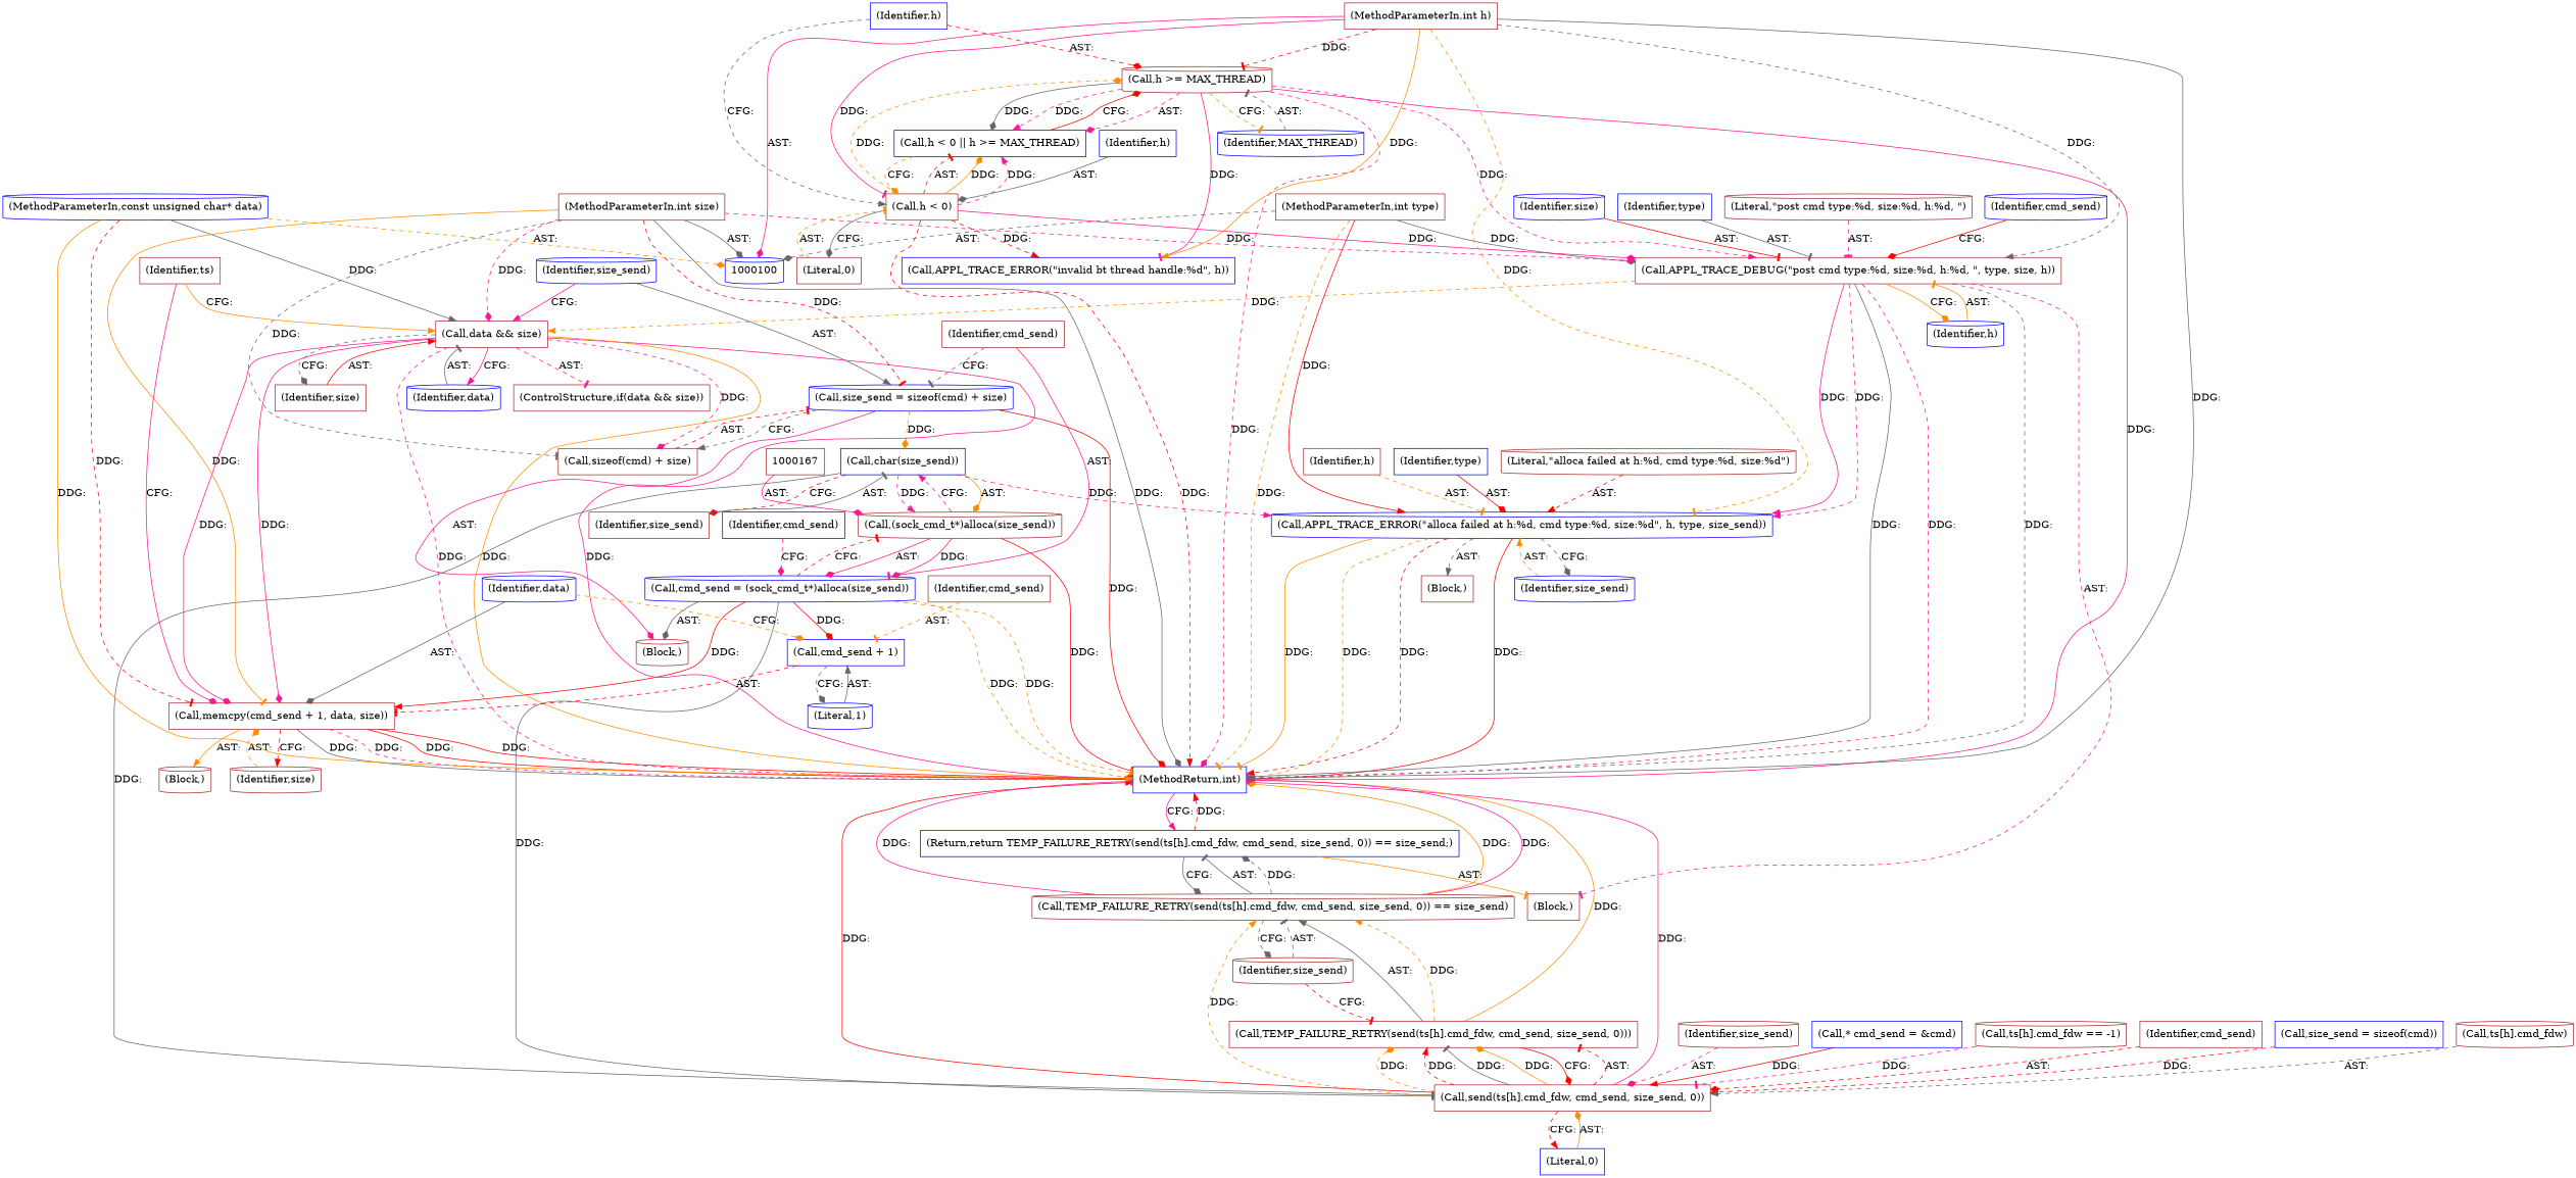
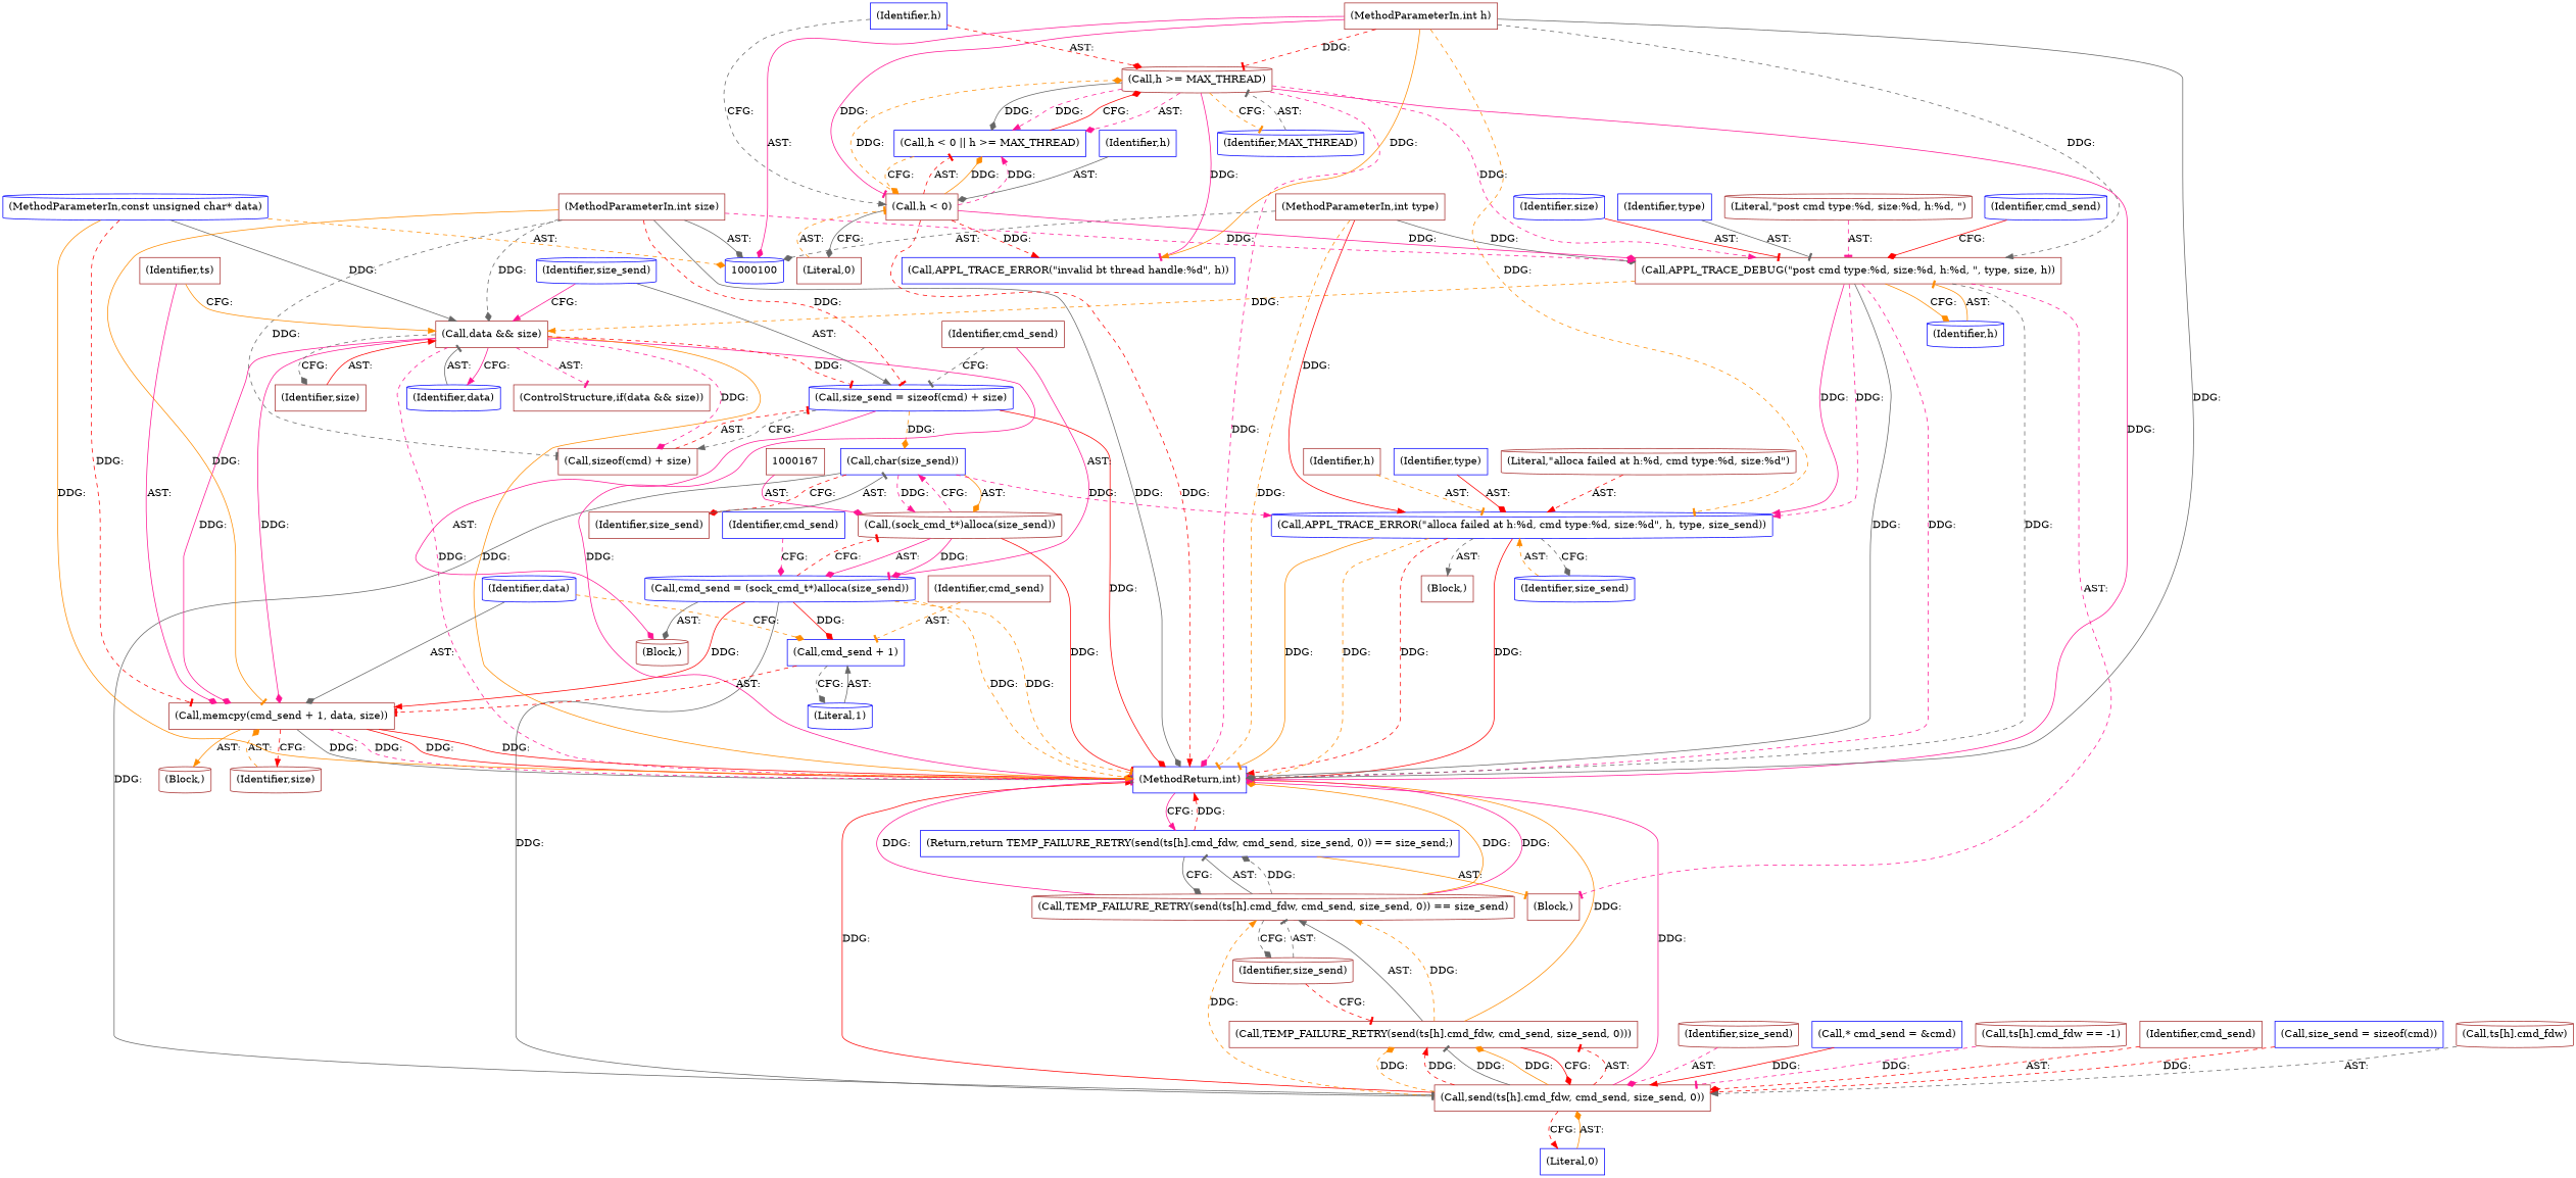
  digraph {
    node [color=brown shape=box]
    edge [arrowhead=diamond color=deeppink style=dashed]
    n1 [color=blue label="(Call,char(size_send))"]
    n2 [label="(Call,(sock_cmd_t*)alloca(size_send))" shape=cylinder]
    n3 [label="(Call,send(ts[h].cmd_fdw, cmd_send, size_send, 0))"]
    n4 [color=blue label="(Call,APPL_TRACE_ERROR(\"alloca failed at h:%d, cmd type:%d, size:%d\", h, type, size_send))" shape=cylinder]
    n5 [label="(Identifier,size_send)"]
    n6 [color=blue label="(MethodReturn,int)"]
    n7 [color=blue label="(Call,cmd_send = (sock_cmd_t*)alloca(size_send))" shape=cylinder]
    n8 [label="(Call,TEMP_FAILURE_RETRY(send(ts[h].cmd_fdw, cmd_send, size_send, 0)))"]
    n9 [label="(Call,TEMP_FAILURE_RETRY(send(ts[h].cmd_fdw, cmd_send, size_send, 0)) == size_send)" shape=cylinder]
    n10 [color=blue label="(Literal,0)"]
    n11 [color=blue label="(Identifier,size_send)" shape=cylinder]
    n12 [label="(Block,)"]
    n13 [color=blue label="(Call,size_send = sizeof(cmd) + size)" shape=cylinder]
    n14 [label="(Call,sizeof(cmd) + size)"]
    n15 [label="(Block,)" shape=cylinder]
    n16 [color=blue label="(Return,return TEMP_FAILURE_RETRY(send(ts[h].cmd_fdw, cmd_send, size_send, 0)) == size_send;)"]
    n17 [label="(Call,data && size)"]
    n18 [label="(Call,memcpy(cmd_send + 1, data, size))"]
    n19 [color=blue label="(Identifier,data)" shape=cylinder]
    n20 [label="(ControlStructure,if(data && size))"]
    n21 [label="(Identifier,size)"]
    n22 [label="(Block,)" shape=cylinder]
    n23 [label="(Identifier,size)" shape=cylinder]
    n24 [color=blue label="(MethodParameterIn,const unsigned char* data)" shape=cylinder]
    1000100 [color=blue shape=cylinder]
    n26 [label="(Call,APPL_TRACE_DEBUG(\"post cmd type:%d, size:%d, h:%d, \", type, size, h))"]
    n27 [color=blue label="(Identifier,h)" shape=cylinder]
    n28 [label="(Block,)"]
    n29 [label="(MethodParameterIn,int type)"]
    n30 [label="(MethodParameterIn,int size)"]
    n31 [label="(Call,h >= MAX_THREAD)" shape=cylinder]
    n32 [color=blue label="(Call,APPL_TRACE_ERROR(\"invalid bt thread handle:%d\", h))"]
    n33 [color=blue label="(Identifier,MAX_THREAD)" shape=cylinder]
    n34 [color=blue label="(Call,h < 0 || h >= MAX_THREAD)"]
    n35 [label="(Call,h < 0)"]
    n36 [label="(Literal,0)"]
    n37 [label="(MethodParameterIn,int h)"]
    n38 [color=blue label="(Call,cmd_send + 1)"]
    n39 [color=blue label="(Literal,1)" shape=cylinder]
    n40 [label="(Identifier,size_send)" shape=cylinder]
    n41 [color=blue label="(Identifier,type)"]
    n42 [color=blue label="(Identifier,h)"]
    n43 [color=blue label="(Identifier,size_send)" shape=cylinder]
    n44 [color=blue label="(Identifier,data)" shape=cylinder]
    n45 [color=blue label="(Identifier,h)"]
    n46 [label="(Literal,\"post cmd type:%d, size:%d, h:%d, \")" shape=cylinder]
    n47 [label="(Identifier,h)"]
    n48 [color=blue label="(Identifier,cmd_send)" shape=cylinder]
    n49 [color=blue label="(Identifier,cmd_send)"]
    n50 [label="(Identifier,cmd_send)"]
    n51 [label="(Identifier,size_send)" shape=cylinder]
    n52 [color=blue label="(Identifier,type)"]
    n53 [color=blue label="(Call,* cmd_send = &cmd)"]
    n54 [label="(Call,ts[h].cmd_fdw == -1)" shape=cylinder]
    n55 [label="(Identifier,cmd_send)"]
    n56 [color=blue label="(Call,size_send = sizeof(cmd))"]
    n57 [label="(Call,ts[h].cmd_fdw)" shape=cylinder]
    n58 [label="(Literal,\"alloca failed at h:%d, cmd type:%d, size:%d\")" shape=cylinder]
    n59 [label="(Identifier,cmd_send)"]
    n60 [color=blue label="(Identifier,size)" shape=cylinder]
    n61 [label="(Identifier,ts)"]
    1000167
    n1 -> n2 [color=darkorange label="AST: " style=solid]
    n1 -> n2 [arrowhead=normal label="DDG: "]
    n1 -> n3 [arrowhead=tee color=gray40 label="DDG: " style=solid]
    n1 -> n4 [arrowhead=normal label="DDG: "]
    n1 -> n5 [color=red label="CFG: "]
    n2 -> n1 [arrowhead=normal label="CFG: "]
    n2 -> n6 [arrowhead=tee color=red label="DDG: " style=solid]
    n2 -> n7 [label="AST: " style=solid]
    n2 -> n7 [label="DDG: " style=solid]
    n3 -> n6 [arrowhead=normal color=red label="DDG: " style=solid]
    n3 -> n6 [label="DDG: " style=solid]
    n3 -> n8 [arrowhead=tee color=red label="AST: "]
    n3 -> n8 [color=darkorange label="DDG: "]
    n3 -> n8 [arrowhead=normal color=red label="DDG: "]
    n3 -> n8 [arrowhead=tee color=gray40 label="DDG: " style=solid]
    n3 -> n8 [color=darkorange label="DDG: " style=solid]
    n3 -> n9 [arrowhead=normal color=darkorange label="DDG: "]
    n3 -> n10 [arrowhead=normal color=red label="CFG: "]
    n4 -> n6 [arrowhead=tee color=darkorange label="DDG: " style=solid]
    n4 -> n6 [arrowhead=normal color=darkorange label="DDG: "]
    n4 -> n6 [arrowhead=normal color=red label="DDG: "]
    n4 -> n6 [arrowhead=normal color=red label="DDG: " style=solid]
    n4 -> n11 [color=gray40 label="CFG: "]
    n4 -> n12 [arrowhead=normal color=gray40 label="AST: "]
    n5 -> n1 [arrowhead=tee color=gray40 label="AST: " style=solid]
    n6 -> n16 [arrowhead=normal label="CFG: " style=solid]
    n7 -> n2 [arrowhead=tee color=red label="CFG: "]
    n7 -> n3 [arrowhead=tee color=gray40 label="DDG: " style=solid]
    n7 -> n6 [arrowhead=tee color=darkorange label="DDG: "]
    n7 -> n6 [color=darkorange label="DDG: "]
    n7 -> n15 [color=gray40 label="AST: " style=solid]
    n7 -> n18 [arrowhead=normal color=red label="DDG: " style=solid]
    n7 -> n38 [color=red label="DDG: " style=solid]
    n8 -> n3 [color=red label="CFG: " style=solid]
    n8 -> n6 [color=darkorange label="DDG: " style=solid]
    n8 -> n9 [arrowhead=normal color=gray40 label="AST: " style=solid]
    n8 -> n9 [arrowhead=normal color=darkorange label="DDG: "]
    n9 -> n6 [color=darkorange label="DDG: " style=solid]
    n9 -> n6 [arrowhead=tee label="DDG: " style=solid]
    n9 -> n6 [arrowhead=tee label="DDG: " style=solid]
    n9 -> n16 [arrowhead=tee color=gray40 label="AST: " style=solid]
    n9 -> n16 [color=gray40 label="DDG: "]
    n9 -> n40 [color=gray40 label="CFG: "]
    n10 -> n3 [color=darkorange label="AST: " style=solid]
    n11 -> n4 [arrowhead=normal color=darkorange label="AST: "]
    n13 -> n1 [color=darkorange label="DDG: "]
    n13 -> n6 [color=red label="DDG: " style=solid]
    n13 -> n14 [arrowhead=normal color=gray40 label="CFG: "]
    n13 -> n15 [label="AST: " style=solid]
    n14 -> n13 [arrowhead=tee color=red label="AST: "]
    n16 -> n6 [arrowhead=normal color=red label="DDG: "]
    n16 -> n9 [color=gray40 label="CFG: " style=solid]
    n16 -> n28 [arrowhead=tee color=darkorange label="AST: " style=solid]
    n17 -> n6 [arrowhead=tee label="DDG: " style=solid]
    n17 -> n6 [arrowhead=tee label="DDG: "]
    n17 -> n6 [color=darkorange label="DDG: " style=solid]
+   n17 -> n13 [arrowhead=tee color=red label="DDG: "]
    n17 -> n14 [label="DDG: "]
    n17 -> n18 [label="DDG: " style=solid]
    n17 -> n18 [label="DDG: " style=solid]
    n17 -> n19 [arrowhead=normal label="CFG: " style=solid]
    n17 -> n20 [arrowhead=tee label="AST: "]
    n17 -> n21 [color=gray40 label="CFG: "]
    n18 -> n6 [arrowhead=normal color=red label="DDG: " style=solid]
    n18 -> n6 [color=red label="DDG: " style=solid]
    n18 -> n6 [arrowhead=tee color=gray40 label="DDG: " style=solid]
    n18 -> n6 [arrowhead=normal label="DDG: "]
    n18 -> n22 [arrowhead=normal color=darkorange label="AST: " style=solid]
    n18 -> n23 [arrowhead=normal color=red label="CFG: "]
    n19 -> n17 [arrowhead=tee color=gray40 label="AST: " style=solid]
    n21 -> n17 [arrowhead=normal color=red label="AST: " style=solid]
    n23 -> n18 [color=darkorange label="AST: "]
    n24 -> n6 [arrowhead=normal color=darkorange label="DDG: " style=solid]
    n24 -> n17 [arrowhead=normal color=gray40 label="DDG: " style=solid]
    n24 -> n18 [arrowhead=tee color=red label="DDG: "]
    n24 -> 1000100 [color=darkorange label="AST: "]
    n26 -> n4 [arrowhead=normal label="DDG: "]
    n26 -> n4 [arrowhead=normal label="DDG: " style=solid]
    n26 -> n6 [arrowhead=tee color=gray40 label="DDG: " style=solid]
    n26 -> n6 [arrowhead=tee label="DDG: "]
    n26 -> n6 [color=gray40 label="DDG: "]
    n26 -> n17 [arrowhead=normal color=darkorange label="DDG: "]
    n26 -> n27 [color=darkorange label="CFG: " style=solid]
    n26 -> n28 [arrowhead=tee label="AST: "]
    n27 -> n26 [arrowhead=tee color=darkorange label="AST: " style=solid]
    n29 -> n4 [arrowhead=normal color=red label="DDG: " style=solid]
    n29 -> n6 [arrowhead=tee color=darkorange label="DDG: "]
    n29 -> 1000100 [color=gray40 label="AST: "]
    n29 -> n26 [color=gray40 label="DDG: " style=solid]
    n30 -> n6 [color=gray40 label="DDG: " style=solid]
    n30 -> n13 [arrowhead=tee color=red label="DDG: "]
    n30 -> n14 [arrowhead=tee color=gray40 label="DDG: "]
-   n30 -> n17 [label="DDG: "]
+   n30 -> n17 [color=gray40 label="DDG: "]
    n30 -> n18 [arrowhead=tee color=darkorange label="DDG: " style=solid]
    n30 -> 1000100 [color=gray40 label="AST: " style=solid]
    n30 -> n26 [arrowhead=normal label="DDG: "]
    n31 -> n6 [label="DDG: "]
    n31 -> n6 [label="DDG: " style=solid]
    n31 -> n26 [arrowhead=normal label="DDG: "]
    n31 -> n32 [arrowhead=tee label="DDG: " style=solid]
    n31 -> n33 [arrowhead=tee color=darkorange label="CFG: "]
    n31 -> n34 [label="AST: "]
    n31 -> n34 [color=gray40 label="DDG: " style=solid]
    n31 -> n34 [arrowhead=normal label="DDG: "]
    n33 -> n31 [arrowhead=tee color=gray40 label="AST: "]
    n34 -> n31 [color=red label="CFG: " style=solid]
    n34 -> n35 [color=darkorange label="CFG: "]
    n35 -> n6 [arrowhead=normal color=red label="DDG: "]
    n35 -> n26 [label="DDG: " style=solid]
    n35 -> n31 [color=darkorange label="DDG: "]
    n35 -> n32 [arrowhead=normal color=red label="DDG: "]
    n35 -> n34 [arrowhead=tee color=red label="AST: "]
    n35 -> n34 [color=darkorange label="DDG: " style=solid]
    n35 -> n34 [arrowhead=normal label="DDG: "]
    n35 -> n36 [color=gray40 label="CFG: " style=solid]
    n36 -> n35 [arrowhead=tee color=darkorange label="AST: "]
    n37 -> n4 [arrowhead=tee color=darkorange label="DDG: "]
    n37 -> n6 [arrowhead=normal color=gray40 label="DDG: " style=solid]
    n37 -> 1000100 [label="AST: " style=solid]
    n37 -> n26 [arrowhead=normal color=gray40 label="DDG: "]
    n37 -> n31 [arrowhead=tee color=red label="DDG: "]
    n37 -> n32 [arrowhead=normal color=darkorange label="DDG: " style=solid]
    n37 -> n35 [arrowhead=tee label="DDG: " style=solid]
    n38 -> n18 [arrowhead=tee color=red label="AST: "]
    n38 -> n39 [color=gray40 label="CFG: "]
    n39 -> n38 [arrowhead=normal color=gray40 label="AST: " style=solid]
    n40 -> n8 [arrowhead=tee color=red label="CFG: "]
    n40 -> n9 [arrowhead=tee color=gray40 label="AST: "]
    n41 -> n26 [arrowhead=tee color=gray40 label="AST: " style=solid]
    n42 -> n35 [color=gray40 label="AST: " style=solid]
    n43 -> n13 [arrowhead=normal color=gray40 label="AST: " style=solid]
    n43 -> n17 [arrowhead=normal label="CFG: " style=solid]
    n44 -> n18 [color=gray40 label="AST: " style=solid]
    n44 -> n38 [color=darkorange label="CFG: "]
    n45 -> n31 [color=red label="AST: "]
    n45 -> n35 [arrowhead=normal color=gray40 label="CFG: "]
    n46 -> n26 [arrowhead=tee label="AST: "]
    n47 -> n4 [arrowhead=tee color=darkorange label="AST: "]
    n48 -> n26 [color=red label="CFG: " style=solid]
    n49 -> n7 [label="CFG: "]
    n50 -> n38 [arrowhead=tee color=darkorange label="AST: "]
    n51 -> n3 [label="AST: "]
    n52 -> n4 [color=red label="AST: " style=solid]
    n53 -> n3 [arrowhead=normal color=red label="DDG: " style=solid]
    n54 -> n3 [arrowhead=tee label="DDG: "]
    n55 -> n3 [color=red label="AST: "]
    n56 -> n3 [arrowhead=normal color=red label="DDG: "]
    n57 -> n3 [arrowhead=normal color=gray40 label="AST: "]
    n58 -> n4 [arrowhead=normal color=red label="AST: "]
    n59 -> n7 [arrowhead=tee label="AST: " style=solid]
    n59 -> n13 [arrowhead=tee color=gray40 label="CFG: "]
    n60 -> n26 [arrowhead=tee color=red label="AST: " style=solid]
    n61 -> n17 [arrowhead=normal color=darkorange label="CFG: " style=solid]
-   n61 -> n18 [label="CFG: " style=solid]
+   n61 -> n18 [label="AST: " style=solid]
    1000167 -> n2 [label="AST: " style=solid]
  }
